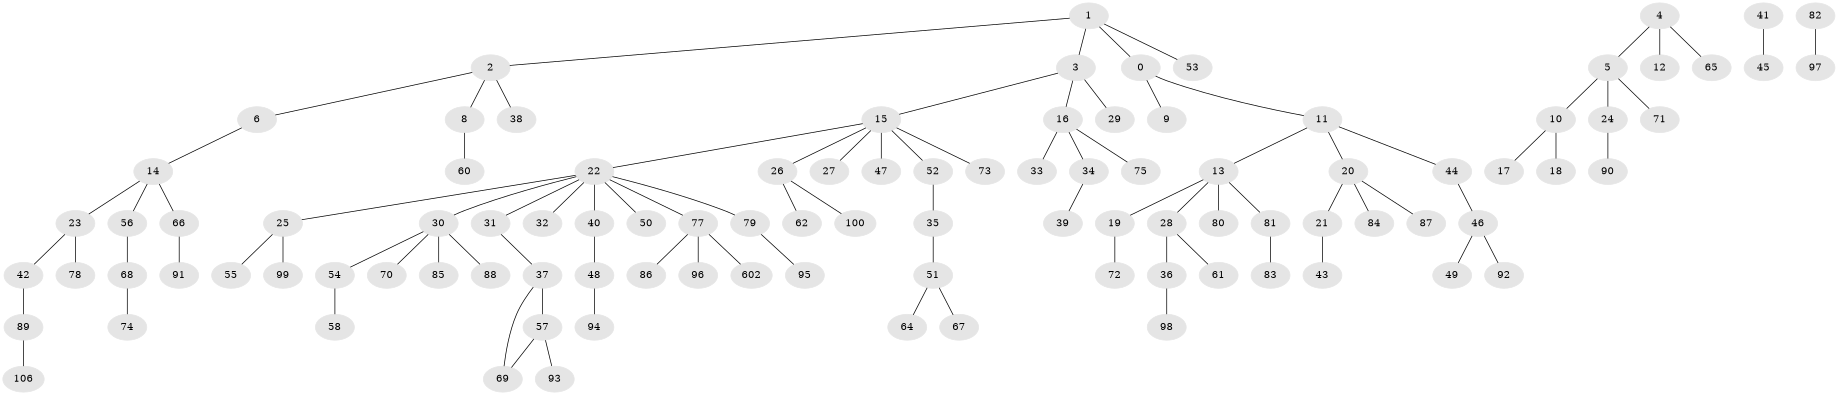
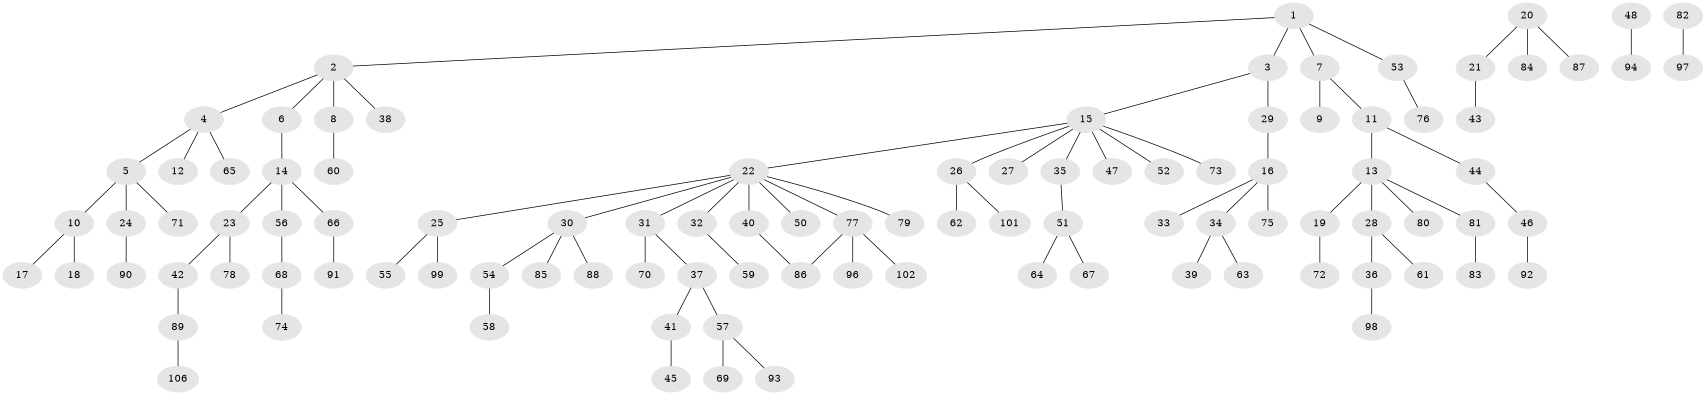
  graph {
    fontname="DejaVu Serif"
    node [color=gray90 fontname="DejaVu Serif" style=filled]
    edge [fontname="DejaVu Serif"]
    1
    2
    3
-   7 [label=0]
+   7
    53
    4
    6
    8
    38
    15
    16
    29
    9
    11
+   76
    5
    12
    65
    14
    60
    22
    26
    27
    35
    47
    52
    73
    33
    34
    75
    10
    24
    71
    17
    18
    90
    23
    56
    66
    13
    20
    44
    19
    28
    80
    81
    21
    84
    87
    46
    72
    36
    61
    83
    42
    78
    68
    91
    25
    30
    31
    32
    40
    50
    77
    79
    62
-   100
+   100 [label=101]
    51
    39
+   63
    43
    55
    99
    54
    70
    85
    88
    37
+   59
    48
    86
    96
-   102 [label=602]
-   95
+   102
    89
    98
    58
    41
    57
    64
    67
    45
    69
    93
    94
    n97 [label=106]
-   49
    92
    74
    82
    97
    1 -- 2
    1 -- 3
    1 -- 7
    1 -- 53
+   2 -- 4
    2 -- 6
    2 -- 8
    2 -- 38
    3 -- 15
-   3 -- 16
+   29 -- 16
    3 -- 29
    7 -- 9
    7 -- 11
+   53 -- 76
    4 -- 5
    4 -- 12
    4 -- 65
    6 -- 14
    8 -- 60
    15 -- 22
    15 -- 26
    15 -- 27
-   52 -- 35
+   15 -- 35
    15 -- 47
    15 -- 52
    15 -- 73
    16 -- 33
    16 -- 34
    16 -- 75
    11 -- 13
-   11 -- 20
    11 -- 44
    5 -- 10
    5 -- 24
    5 -- 71
    14 -- 23
    14 -- 56
    14 -- 66
    22 -- 25
    22 -- 30
    22 -- 31
    22 -- 32
    22 -- 40
    22 -- 50
    22 -- 77
    22 -- 79
    26 -- 62
    26 -- 100
    35 -- 51
    34 -- 39
+   34 -- 63
    10 -- 17
    10 -- 18
    24 -- 90
    23 -- 42
    23 -- 78
    56 -- 68
    66 -- 91
    13 -- 19
    13 -- 28
    13 -- 80
    13 -- 81
    20 -- 21
    20 -- 84
    20 -- 87
    44 -- 46
    19 -- 72
    28 -- 36
    28 -- 61
    81 -- 83
    21 -- 43
-   46 -- 49
    46 -- 92
    36 -- 98
    42 -- 89
    68 -- 74
    25 -- 55
    25 -- 99
    30 -- 54
-   30 -- 70
+   31 -- 70
    30 -- 85
    30 -- 88
    31 -- 37
-   40 -- 48
+   32 -- 59
+   40 -- 86
    77 -- 86
    77 -- 96
    77 -- 102
-   79 -- 95
    51 -- 64
    51 -- 67
    54 -- 58
-   37 -- 69
+   37 -- 41
    37 -- 57
    48 -- 94
    89 -- n97
    41 -- 45
    57 -- 69
    57 -- 93
    82 -- 97
  }
